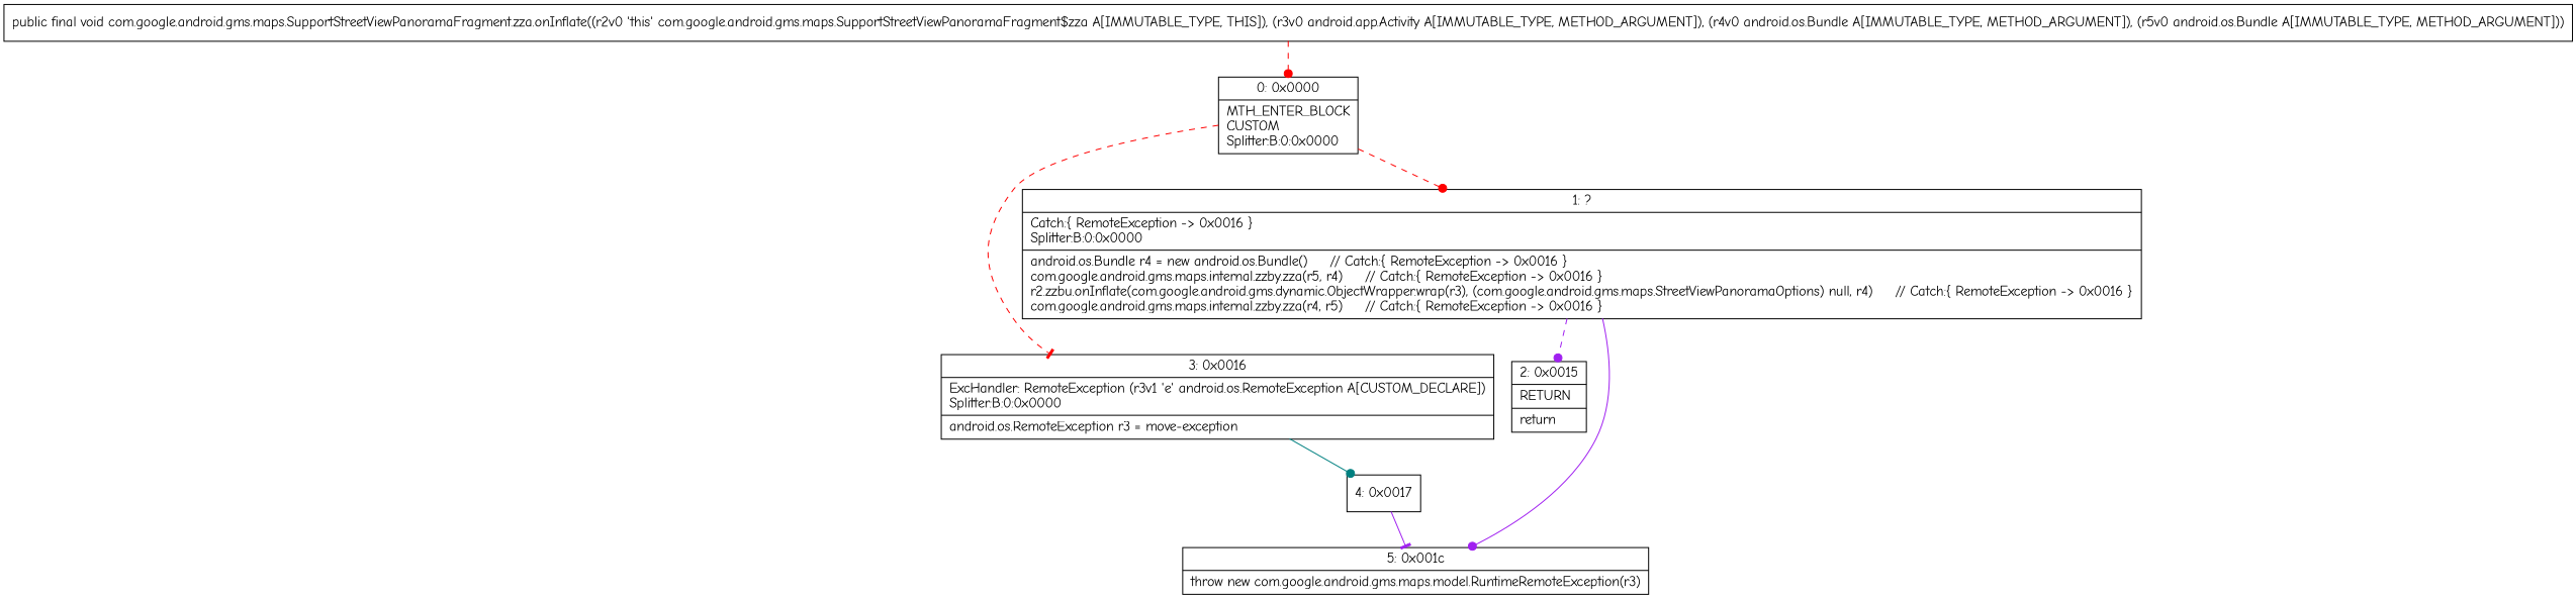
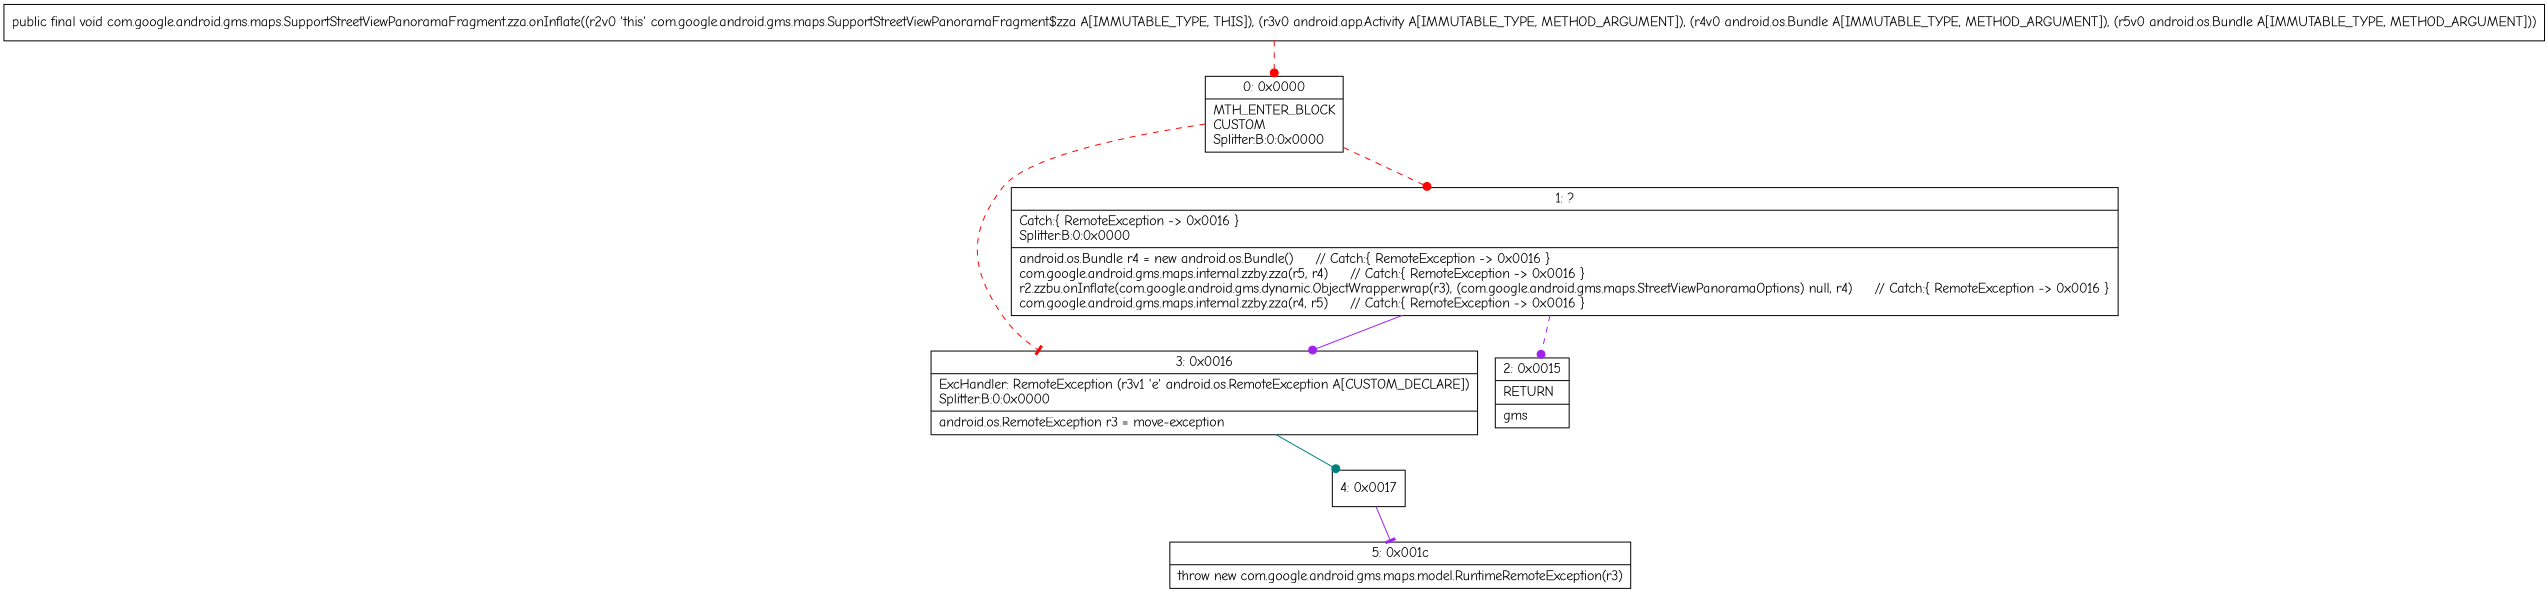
  digraph {
    fontname="Comic Neue"
    node [fontname="Comic Neue" shape=record]
    edge [arrowhead=dot color=red fontname="Comic Neue" style=dashed]
    n1 [label="{0\:\ 0x0000|MTH_ENTER_BLOCK\lCUSTOM\lSplitter:B:0:0x0000\l}"]
    n2 [label="{1\:\ ?|Catch:\{ RemoteException \-\> 0x0016 \}\lSplitter:B:0:0x0000\l|android.os.Bundle r4 = new android.os.Bundle()     \/\/ Catch:\{ RemoteException \-\> 0x0016 \}\lcom.google.android.gms.maps.internal.zzby.zza(r5, r4)     \/\/ Catch:\{ RemoteException \-\> 0x0016 \}\lr2.zzbu.onInflate(com.google.android.gms.dynamic.ObjectWrapper.wrap(r3), (com.google.android.gms.maps.StreetViewPanoramaOptions) null, r4)     \/\/ Catch:\{ RemoteException \-\> 0x0016 \}\lcom.google.android.gms.maps.internal.zzby.zza(r4, r5)     \/\/ Catch:\{ RemoteException \-\> 0x0016 \}\l}"]
    n3 [label="{3\:\ 0x0016|ExcHandler: RemoteException (r3v1 'e' android.os.RemoteException A[CUSTOM_DECLARE])\lSplitter:B:0:0x0000\l|android.os.RemoteException r3 = move\-exception\l}"]
-   n4 [label="{2\:\ 0x0015|RETURN\l|return\l}"]
+   n4 [label="{2\:\ 0x0015|RETURN\l|gms\l}"]
    n5 [label="{4\:\ 0x0017}"]
    n6 [label="{5\:\ 0x001c|throw new com.google.android.gms.maps.model.RuntimeRemoteException(r3)\l}"]
    n7 [label="{public final void com.google.android.gms.maps.SupportStreetViewPanoramaFragment.zza.onInflate((r2v0 'this' com.google.android.gms.maps.SupportStreetViewPanoramaFragment$zza A[IMMUTABLE_TYPE, THIS]), (r3v0 android.app.Activity A[IMMUTABLE_TYPE, METHOD_ARGUMENT]), (r4v0 android.os.Bundle A[IMMUTABLE_TYPE, METHOD_ARGUMENT]), (r5v0 android.os.Bundle A[IMMUTABLE_TYPE, METHOD_ARGUMENT])) }"]
    n1 -> n2
    n1 -> n3 [arrowhead=tee]
-   n2 -> n6 [color=purple style=solid]
+   n2 -> n3 [color=purple style=solid]
    n2 -> n4 [color=purple]
    n3 -> n5 [color=teal style=solid]
    n5 -> n6 [arrowhead=tee color=purple style=solid]
    n7 -> n1
  }
